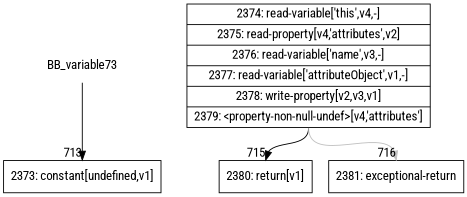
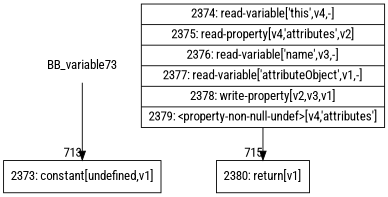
  digraph {
    fontname="Roboto Condensed"
    rankdir=TD
    node [fontname="Roboto Condensed" shape=record]
    edge [fontname="Roboto Condensed" headport=n tailport=s]
    n1 [label=BB_variable73 shape=none]
    n2 [label="{2373: constant[undefined,v1]}"]
    n3 [label="{2374: read-variable['this',v4,-]|2375: read-property[v4,'attributes',v2]|2376: read-variable['name',v3,-]|2377: read-variable['attributeObject',v1,-]|2378: write-property[v2,v3,v1]|2379: \<property-non-null-undef\>[v4,'attributes']}"]
    n4 [label="{2380: return[v1]}"]
-   n5 [label="{2381: exceptional-return}"]
    n1 -> n2 [headlabel="    713"]
    n3 -> n4 [headlabel="      715"]
-   n3 -> n5 [color=gray headlabel="      716"]
  }
